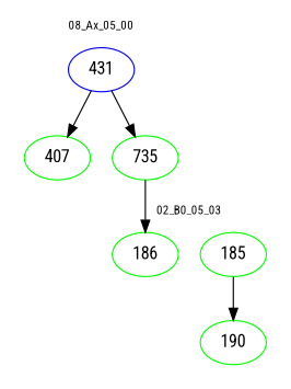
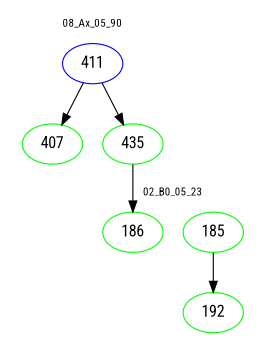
  digraph {
    fontname="Roboto Condensed"
    node [color=green fontname="Roboto Condensed"]
    edge [color=black fontname="Roboto Condensed"]
-   n1 [color=blue label=431]
+   n1 [color=blue label=411]
    n2 [label=407]
-   n3 [label=735]
+   n3 [label=435]
    n4 [label=185]
-   n5 [label=190]
+   n5 [label=192]
    n6 [label=186]
    subgraph cluster_1 {
      color=white
      fontsize=10
-     label="08_Ax_05_00"
+     label="08_Ax_05_90"
      n1
      n2
      n3
    }
    subgraph cluster_2 {
      color=white
      fontsize=10
-     label="02_B0_05_03"
+     label="02_B0_05_23"
      n4
      n5
      n6
    }
    n1 -> n2
    n1 -> n3
    n3 -> n6
    n4 -> n5
  }
